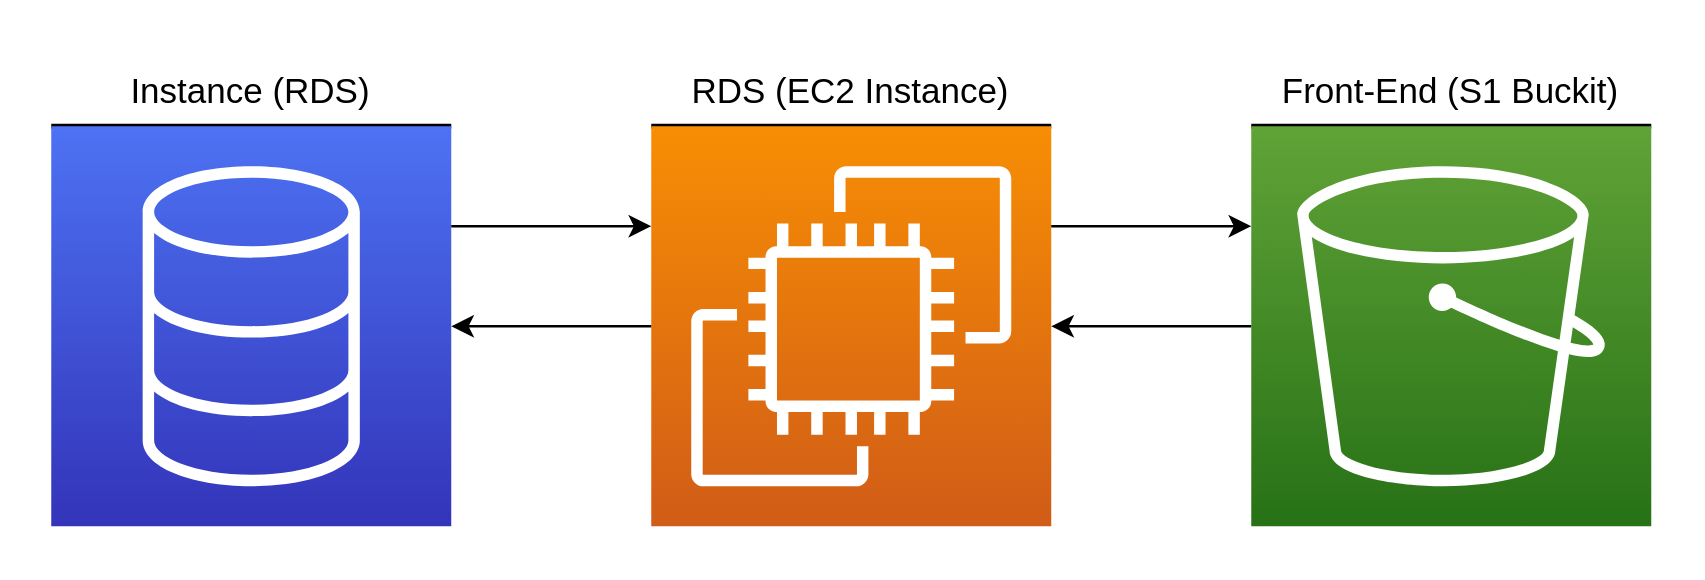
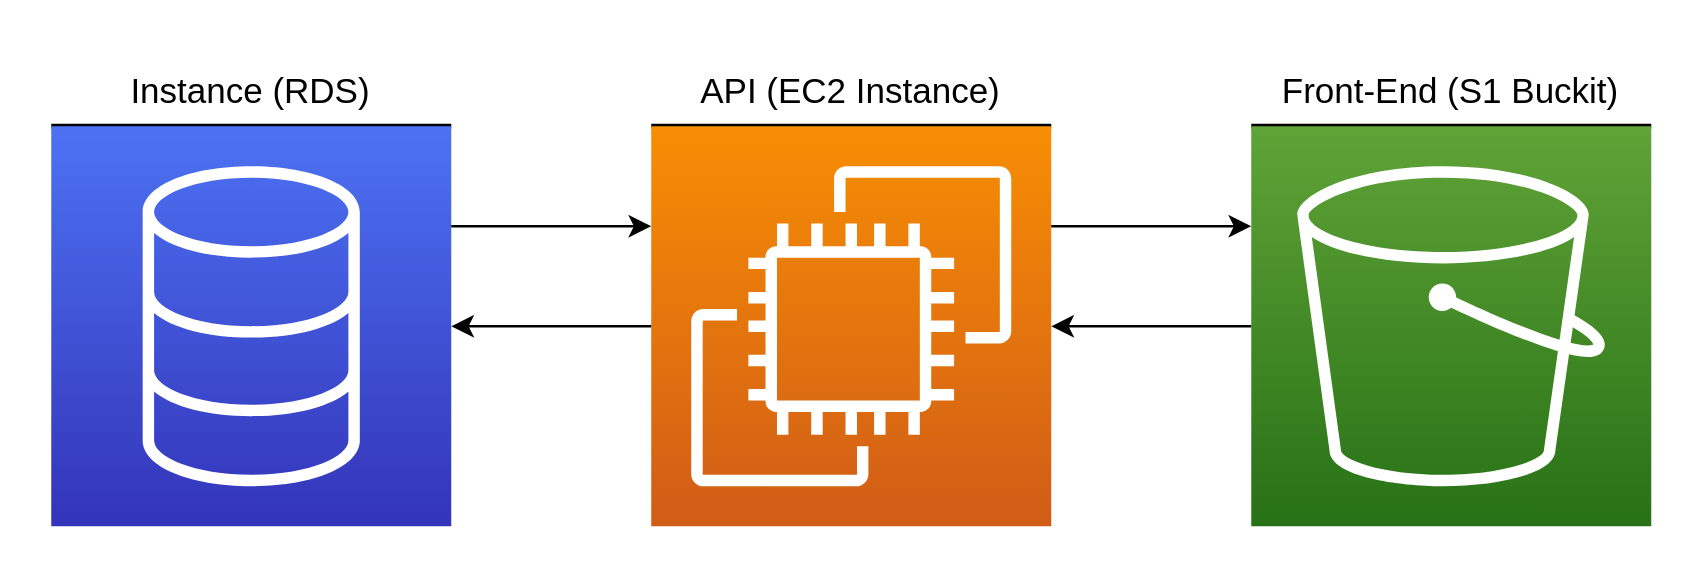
  <mxCell id="0" />
  <mxCell id="1" parent="0" />
  <mxCell id="2" value="Front-End (S1 Buckit)" style="swimlane;childLayout=stackLayout;horizontal=1;startSize=30;horizontalStack=0;rounded=1;fontSize=14;fontStyle=0;strokeWidth=2;resizeParent=0;resizeLast=1;shadow=0;dashed=0;align=center;fillColor=#FFFFFF;fontColor=#000000;swimlaneBody=0;swimlaneHead=0;" parent="1" vertex="1"><mxGeometry x="500" y="20" width="160" height="190" as="geometry" /></mxCell>
  <mxCell id="3" value="" style="sketch=0;points=[[0,0,0],[0.25,0,0],[0.5,0,0],[0.75,0,0],[1,0,0],[0,1,0],[0.25,1,0],[0.5,1,0],[0.75,1,0],[1,1,0],[0,0.25,0],[0,0.5,0],[0,0.75,0],[1,0.25,0],[1,0.5,0],[1,0.75,0]];outlineConnect=0;fontColor=#232F3E;gradientColor=#60A337;gradientDirection=north;fillColor=#277116;strokeColor=#ffffff;dashed=0;verticalLabelPosition=bottom;verticalAlign=top;align=center;html=1;fontSize=12;fontStyle=0;aspect=fixed;shape=mxgraph.aws4.resourceIcon;resIcon=mxgraph.aws4.s3;container=0;" parent="2" vertex="1"><mxGeometry y="30" width="160" height="160" as="geometry" /></mxCell>
  <mxCell id="4" value="Instance (RDS)" style="swimlane;childLayout=stackLayout;horizontal=1;startSize=30;horizontalStack=0;rounded=1;fontSize=14;fontStyle=0;strokeWidth=2;resizeParent=0;resizeLast=1;shadow=0;dashed=0;align=center;fillColor=#FFFFFF;fontColor=#000000;swimlaneBody=0;swimlaneHead=0;" parent="1" vertex="1"><mxGeometry x="20" y="20" width="160" height="190" as="geometry"><mxRectangle x="80" y="400" width="140" height="30" as="alternateBounds" /></mxGeometry></mxCell>
  <mxCell id="5" value="" style="sketch=0;points=[[0,0,0],[0.25,0,0],[0.5,0,0],[0.75,0,0],[1,0,0],[0,1,0],[0.25,1,0],[0.5,1,0],[0.75,1,0],[1,1,0],[0,0.25,0],[0,0.5,0],[0,0.75,0],[1,0.25,0],[1,0.5,0],[1,0.75,0]];outlineConnect=0;fontColor=#232F3E;gradientColor=#4D72F3;gradientDirection=north;fillColor=#3334B9;strokeColor=#ffffff;dashed=0;verticalLabelPosition=bottom;verticalAlign=top;align=center;html=1;fontSize=12;fontStyle=0;aspect=fixed;shape=mxgraph.aws4.resourceIcon;resIcon=mxgraph.aws4.database;" parent="4" vertex="1"><mxGeometry y="30" width="160" height="160" as="geometry" /></mxCell>
- <mxCell id="6" value="RDS (EC2 Instance)" style="swimlane;childLayout=stackLayout;horizontal=1;startSize=30;horizontalStack=0;rounded=1;fontSize=14;fontStyle=0;strokeWidth=2;resizeParent=0;resizeLast=1;shadow=0;dashed=0;align=center;fillColor=#FFFFFF;fontColor=#000000;swimlaneHead=0;swimlaneBody=0;" parent="1" vertex="1"><mxGeometry x="260" y="20" width="160" height="190" as="geometry" /></mxCell>
+ <mxCell id="6" value="API (EC2 Instance)" style="swimlane;childLayout=stackLayout;horizontal=1;startSize=30;horizontalStack=0;rounded=1;fontSize=14;fontStyle=0;strokeWidth=2;resizeParent=0;resizeLast=1;shadow=0;dashed=0;align=center;fillColor=#FFFFFF;fontColor=#000000;swimlaneHead=0;swimlaneBody=0;" parent="1" vertex="1"><mxGeometry x="260" y="20" width="160" height="190" as="geometry" /></mxCell>
  <mxCell id="7" value="" style="sketch=0;points=[[0,0,0],[0.25,0,0],[0.5,0,0],[0.75,0,0],[1,0,0],[0,1,0],[0.25,1,0],[0.5,1,0],[0.75,1,0],[1,1,0],[0,0.25,0],[0,0.5,0],[0,0.75,0],[1,0.25,0],[1,0.5,0],[1,0.75,0]];outlineConnect=0;fontColor=#232F3E;gradientColor=#F78E04;gradientDirection=north;fillColor=#D05C17;strokeColor=#ffffff;dashed=0;verticalLabelPosition=bottom;verticalAlign=top;align=center;html=1;fontSize=12;fontStyle=0;aspect=fixed;shape=mxgraph.aws4.resourceIcon;resIcon=mxgraph.aws4.ec2;" parent="6" vertex="1"><mxGeometry y="30" width="160" height="160" as="geometry" /></mxCell>
  <mxCell id="8" value="" style="endArrow=classic;html=1;rounded=0;fontColor=#000000;entryX=0;entryY=0.25;entryDx=0;entryDy=0;entryPerimeter=0;exitX=1;exitY=0.25;exitDx=0;exitDy=0;exitPerimeter=0;" parent="1" source="5" target="7" edge="1"><mxGeometry width="50" height="50" relative="1" as="geometry"><mxPoint x="140" y="90" as="sourcePoint" /><mxPoint x="190" y="40" as="targetPoint" /><Array as="points" /></mxGeometry></mxCell>
  <mxCell id="9" value="" style="endArrow=classic;html=1;rounded=1;fontColor=#000000;exitX=0;exitY=0.5;exitDx=0;exitDy=0;exitPerimeter=0;entryX=1;entryY=0.5;entryDx=0;entryDy=0;entryPerimeter=0;jumpSize=12;fontSize=15;" parent="1" source="7" target="5" edge="1"><mxGeometry width="50" height="50" relative="1" as="geometry"><mxPoint x="140" y="290" as="sourcePoint" /><mxPoint x="40" y="290" as="targetPoint" /><Array as="points" /></mxGeometry></mxCell>
  <mxCell id="10" value="" style="endArrow=classic;html=1;rounded=0;fontColor=#000000;entryX=0;entryY=0.25;entryDx=0;entryDy=0;entryPerimeter=0;exitX=1;exitY=0.25;exitDx=0;exitDy=0;exitPerimeter=0;" parent="1" source="7" target="3" edge="1"><mxGeometry width="50" height="50" relative="1" as="geometry"><mxPoint x="400" y="90" as="sourcePoint" /><mxPoint x="500" y="90" as="targetPoint" /><Array as="points" /></mxGeometry></mxCell>
  <mxCell id="11" value="" style="endArrow=classic;html=1;rounded=1;fontColor=#000000;exitX=0;exitY=0.5;exitDx=0;exitDy=0;exitPerimeter=0;entryX=1;entryY=0.5;entryDx=0;entryDy=0;entryPerimeter=0;jumpSize=12;fontSize=15;" parent="1" source="3" target="7" edge="1"><mxGeometry width="50" height="50" relative="1" as="geometry"><mxPoint x="500" y="150" as="sourcePoint" /><mxPoint x="420" y="150" as="targetPoint" /><Array as="points" /></mxGeometry></mxCell>
